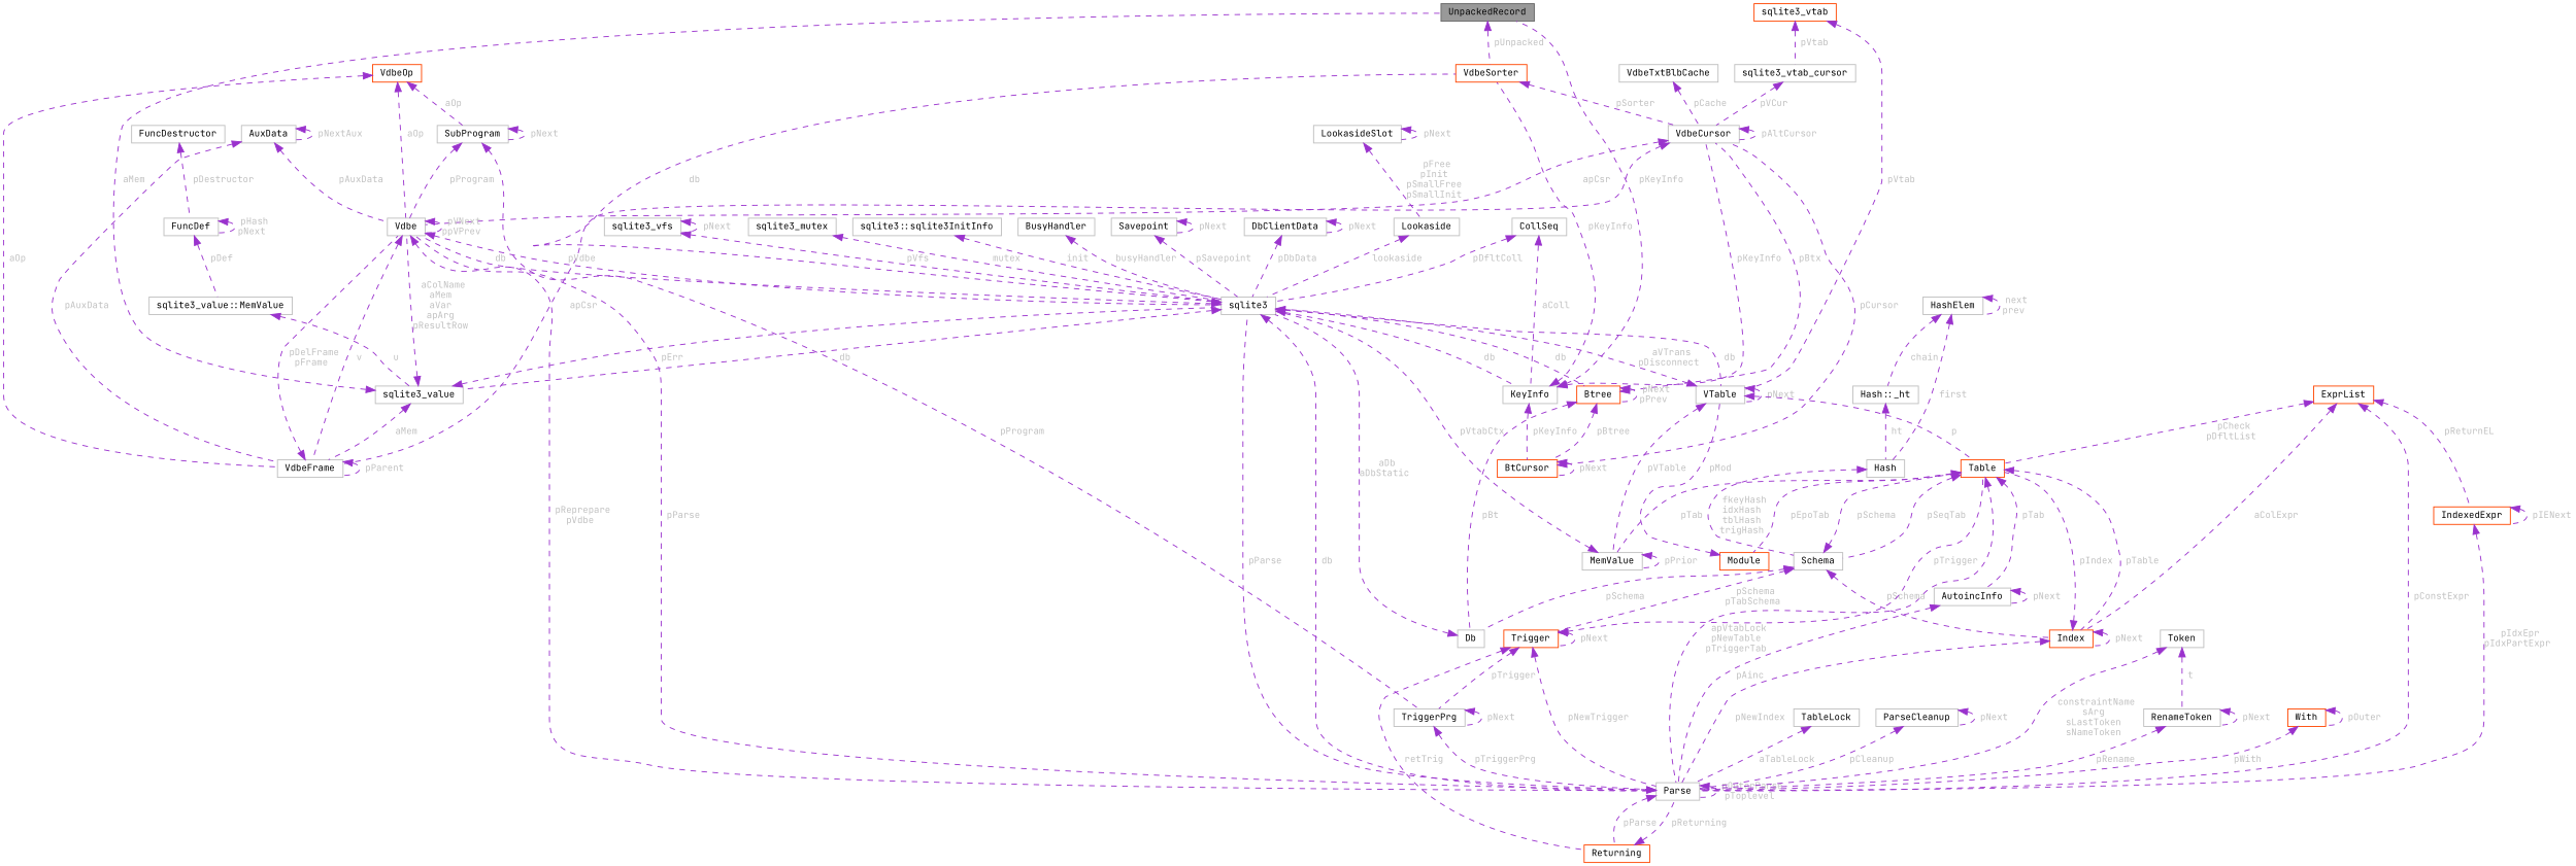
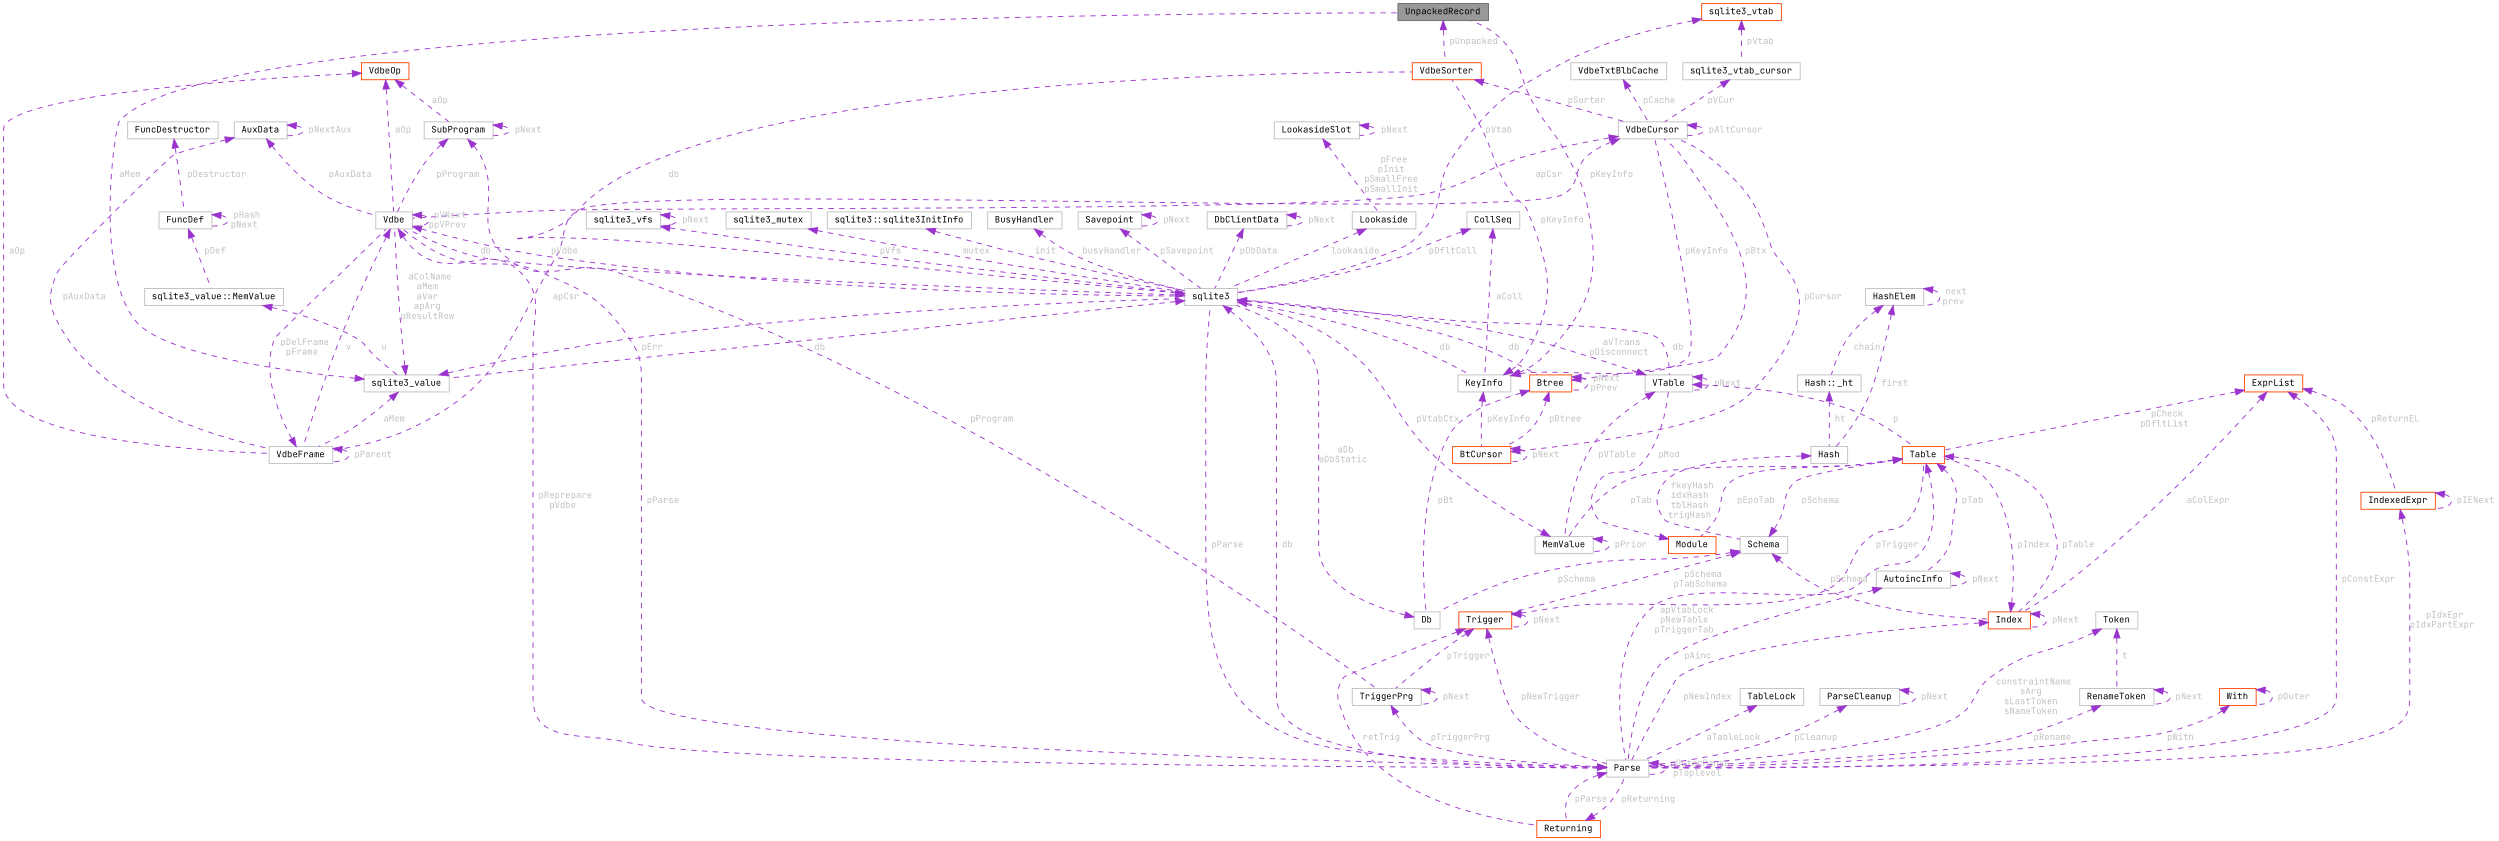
  digraph {
    fontname="JetBrains Mono"
    node [color=grey75 fillcolor=white fontname="JetBrains Mono" fontsize=10 shape=box style=filled]
    edge [color=darkorchid3 dir=back fontcolor=grey fontname="JetBrains Mono" fontsize=10 labelfontname=Helvetica labelfontsize=10 style=dashed]
    n1 [color=gray40 fillcolor=grey60 fontcolor=black height=0.2 label=UnpackedRecord width=0.4]
    n2 [color=orangered height=0.2 label=VdbeSorter width=0.4]
    n3 [height=0.2 label=VdbeCursor width=0.4]
    n4 [height=0.2 label=KeyInfo width=0.4]
    n5 [color=orangered height=0.2 label=BtCursor width=0.4]
    n6 [height=0.2 label=Vdbe width=0.4]
    n7 [height=0.2 label=VdbeFrame width=0.4]
    n8 [height=0.2 label=sqlite3 width=0.4]
    n9 [height=0.2 label=Parse width=0.4]
    n10 [height=0.2 label=VTable width=0.4]
    n11 [height=0.2 label=sqlite3_value width=0.4]
    n12 [color=orangered height=0.2 label=Btree width=0.4]
    n13 [color=orangered height=0.2 label=Returning width=0.4]
    n14 [color=orangered height=0.2 label=Table width=0.4]
    n15 [height=0.2 label=MemValue width=0.4]
    n16 [height=0.2 label=Db width=0.4]
    n17 [height=0.2 label=sqlite3_vfs width=0.4]
    n18 [color=orangered height=0.2 label=ExprList width=0.4]
    n19 [color=orangered height=0.2 label=Index width=0.4]
    n20 [color=orangered height=0.2 label=IndexedExpr width=0.4]
    n21 [height=0.2 label=AutoincInfo width=0.4]
    n22 [height=0.2 label=Schema width=0.4]
    n23 [color=orangered height=0.2 label=Module width=0.4]
    n24 [height=0.2 label=TableLock width=0.4]
    n25 [color=orangered height=0.2 label=Trigger width=0.4]
    n26 [height=0.2 label=TriggerPrg width=0.4]
    n27 [height=0.2 label=Hash width=0.4]
    n28 [height=0.2 label=HashElem width=0.4]
    n29 [height=0.2 label="Hash::_ht" width=0.4]
    n30 [color=orangered height=0.2 label=sqlite3_vtab width=0.4]
    n31 [height=0.2 label=sqlite3_vtab_cursor width=0.4]
    n32 [height=0.2 label=SubProgram width=0.4]
    n33 [color=orangered height=0.2 label=VdbeOp width=0.4]
    n34 [height=0.2 label=ParseCleanup width=0.4]
    n35 [height=0.2 label=Token width=0.4]
    n36 [height=0.2 label=RenameToken width=0.4]
    n37 [color=orangered height=0.2 label=With width=0.4]
    n38 [height=0.2 label="sqlite3_value::MemValue" width=0.4]
    n39 [height=0.2 label=FuncDef width=0.4]
    n40 [height=0.2 label=FuncDestructor width=0.4]
    n41 [height=0.2 label=VdbeTxtBlbCache width=0.4]
    n42 [height=0.2 label=AuxData width=0.4]
    n43 [height=0.2 label=CollSeq width=0.4]
    n44 [height=0.2 label=sqlite3_mutex width=0.4]
    n45 [height=0.2 label="sqlite3::sqlite3InitInfo" width=0.4]
    n46 [height=0.2 label=Lookaside width=0.4]
    n47 [height=0.2 label=LookasideSlot width=0.4]
    n48 [height=0.2 label=BusyHandler width=0.4]
    n49 [height=0.2 label=Savepoint width=0.4]
    n50 [height=0.2 label=DbClientData width=0.4]
    n1 -> n2 [label=" pUnpacked"]
    n2 -> n3 [label=" pSorter"]
    n3 -> n3 [label=" pAltCursor"]
    n3 -> n6 [label=" apCsr"]
    n3 -> n7 [label=" apCsr"]
    n4 -> n1 [label=" pKeyInfo"]
    n4 -> n2 [label=" pKeyInfo"]
    n4 -> n3 [label=" pKeyInfo"]
    n4 -> n5 [label=" pKeyInfo"]
    n5 -> n3 [label=" pCursor"]
    n5 -> n5 [label=" pNext"]
    n6 -> n6 [label=" pVNext\nppVPrev"]
    n6 -> n7 [label=" v"]
    n6 -> n8 [label=" pVdbe"]
    n6 -> n9 [label=" pReprepare\npVdbe"]
    n7 -> n6 [label=" pDelFrame\npFrame"]
    n7 -> n7 [label=" pParent"]
    n8 -> n2 [label=" db"]
    n8 -> n4 [label=" db"]
    n8 -> n6 [label=" db"]
    n8 -> n9 [label=" db"]
    n8 -> n10 [label=" db"]
    n8 -> n11 [label=" db"]
    n8 -> n12 [label=" db"]
    n9 -> n6 [label=" pParse"]
    n9 -> n8 [label=" pParse"]
    n9 -> n9 [label=" pOuterParse\npToplevel"]
    n9 -> n13 [label=" pParse"]
    n10 -> n8 [label=" aVTrans\npDisconnect"]
    n10 -> n10 [label=" pNext"]
    n10 -> n14 [label=" p"]
    n10 -> n15 [label=" pVTable"]
    n11 -> n1 [label=" aMem"]
    n11 -> n6 [label=" aColName\naMem\naVar\napArg\npResultRow"]
    n11 -> n7 [label=" aMem"]
    n11 -> n8 [label=" pErr"]
    n12 -> n3 [label=" pBtx"]
    n12 -> n5 [label=" pBtree"]
    n12 -> n12 [label=" pNext\npPrev"]
    n12 -> n16 [label=" pBt"]
    n13 -> n9 [label=" pReturning"]
    n14 -> n9 [label=" apVtabLock\npNewTable\npTriggerTab"]
    n14 -> n15 [label=" pTab"]
    n14 -> n19 [label=" pTable"]
    n14 -> n21 [label=" pTab"]
-   n14 -> n22 [label=" pSeqTab"]
    n14 -> n23 [label=" pEpoTab"]
    n15 -> n8 [label=" pVtabCtx"]
    n15 -> n15 [label=" pPrior"]
    n16 -> n8 [label=" aDb\naDbStatic"]
    n17 -> n8 [label=" pVfs"]
    n17 -> n17 [label=" pNext"]
    n18 -> n9 [label=" pConstExpr"]
    n18 -> n14 [label=" pCheck\npDfltList"]
    n18 -> n19 [label=" aColExpr"]
    n18 -> n20 [label=" pReturnEL"]
    n19 -> n9 [label=" pNewIndex"]
    n19 -> n14 [label=" pIndex"]
    n19 -> n19 [label=" pNext"]
    n20 -> n9 [label=" pIdxEpr\npIdxPartExpr"]
    n20 -> n20 [label=" pIENext"]
    n21 -> n9 [label=" pAinc"]
    n21 -> n21 [label=" pNext"]
    n22 -> n14 [label=" pSchema"]
    n22 -> n16 [label=" pSchema"]
    n22 -> n19 [label=" pSchema"]
    n22 -> n25 [label=" pSchema\npTabSchema"]
    n23 -> n10 [label=" pMod"]
    n24 -> n9 [label=" aTableLock"]
    n25 -> n9 [label=" pNewTrigger"]
    n25 -> n13 [label=" retTrig"]
    n25 -> n14 [label=" pTrigger"]
    n25 -> n25 [label=" pNext"]
    n25 -> n26 [label=" pTrigger"]
    n26 -> n9 [label=" pTriggerPrg"]
    n26 -> n26 [label=" pNext"]
    n27 -> n22 [label=" fkeyHash\nidxHash\ntblHash\ntrigHash"]
    n28 -> n27 [label=" first"]
    n28 -> n28 [label=" next\nprev"]
    n28 -> n29 [label=" chain"]
    n29 -> n27 [label=" ht"]
-   n30 -> n10 [label=" pVtab"]
+   n30 -> n8 [label=" pVtab"]
    n30 -> n31 [label=" pVtab"]
    n31 -> n3 [label=" pVCur"]
    n32 -> n6 [label=" pProgram"]
    n32 -> n26 [label=" pProgram"]
    n32 -> n32 [label=" pNext"]
    n33 -> n6 [label=" aOp"]
    n33 -> n7 [label=" aOp"]
    n33 -> n32 [label=" aOp"]
    n34 -> n9 [label=" pCleanup"]
    n34 -> n34 [label=" pNext"]
    n35 -> n9 [label=" constraintName\nsArg\nsLastToken\nsNameToken"]
    n35 -> n36 [label=" t"]
    n36 -> n9 [label=" pRename"]
    n36 -> n36 [label=" pNext"]
    n37 -> n9 [label=" pWith"]
    n37 -> n37 [label=" pOuter"]
    n38 -> n11 [label=" u"]
    n39 -> n38 [label=" pDef"]
    n39 -> n39 [label=" pHash\npNext"]
    n40 -> n39 [label=" pDestructor"]
    n41 -> n3 [label=" pCache"]
    n42 -> n6 [label=" pAuxData"]
    n42 -> n7 [label=" pAuxData"]
    n42 -> n42 [label=" pNextAux"]
    n43 -> n4 [label=" aColl"]
    n43 -> n8 [label=" pDfltColl"]
    n44 -> n8 [label=" mutex"]
    n45 -> n8 [label=" init"]
    n46 -> n8 [label=" lookaside"]
    n47 -> n46 [label=" pFree\npInit\npSmallFree\npSmallInit"]
    n47 -> n47 [label=" pNext"]
    n48 -> n8 [label=" busyHandler"]
    n49 -> n8 [label=" pSavepoint"]
    n49 -> n49 [label=" pNext"]
    n50 -> n8 [label=" pDbData"]
    n50 -> n50 [label=" pNext"]
  }
